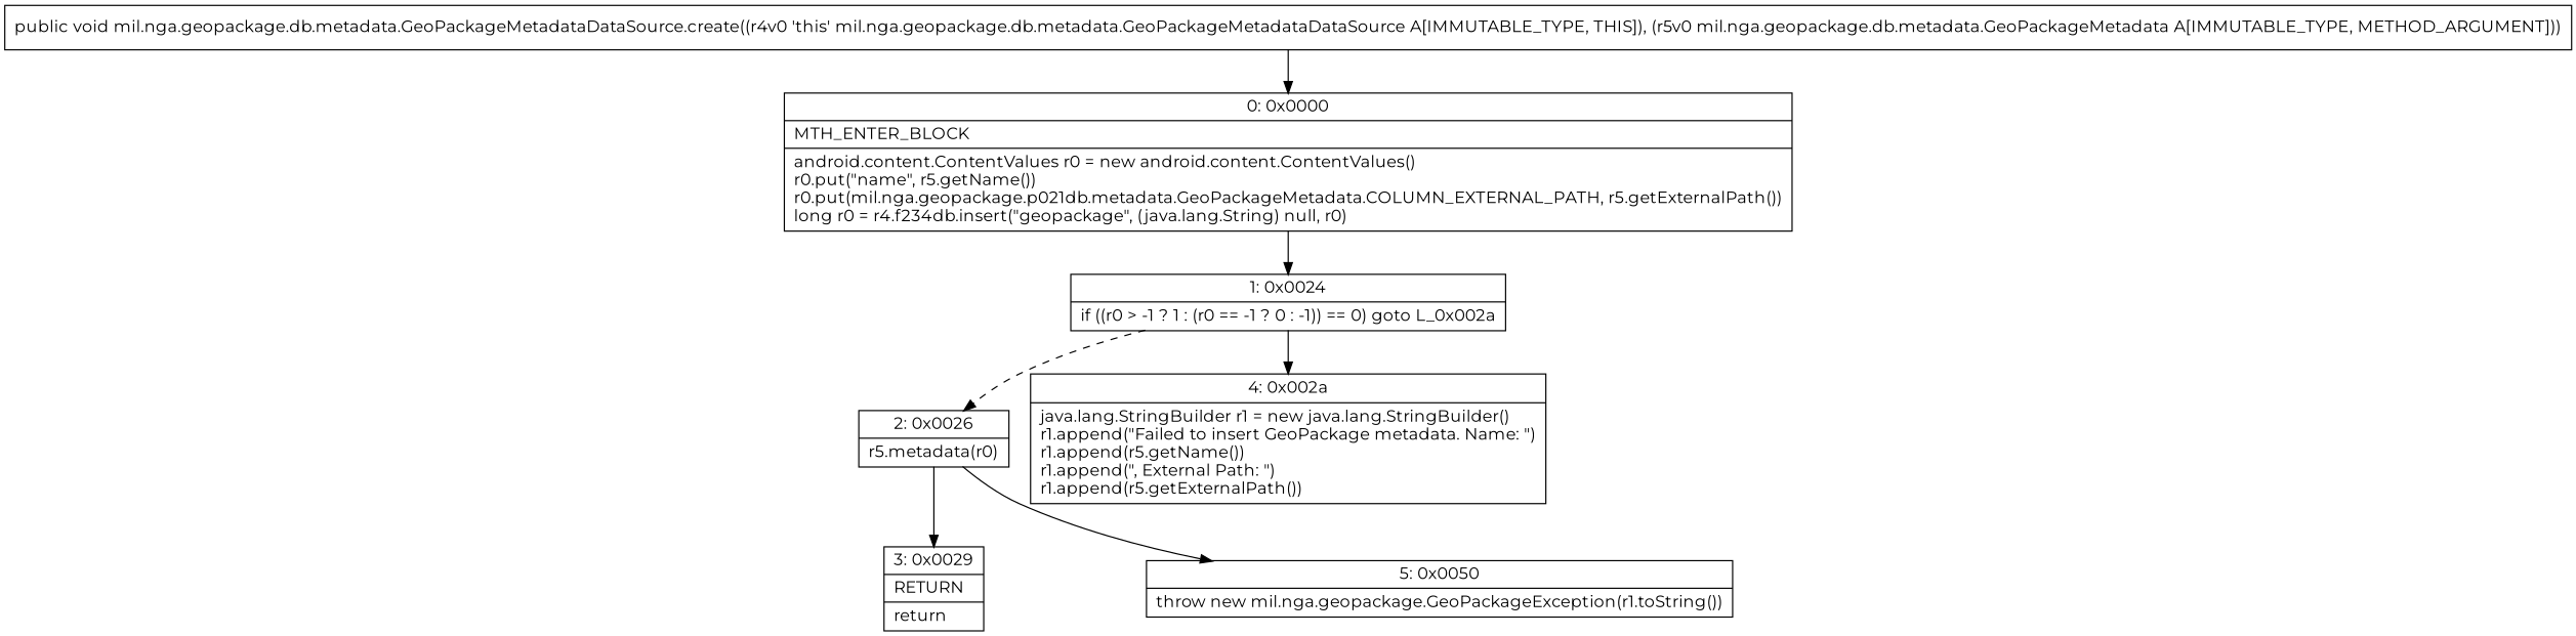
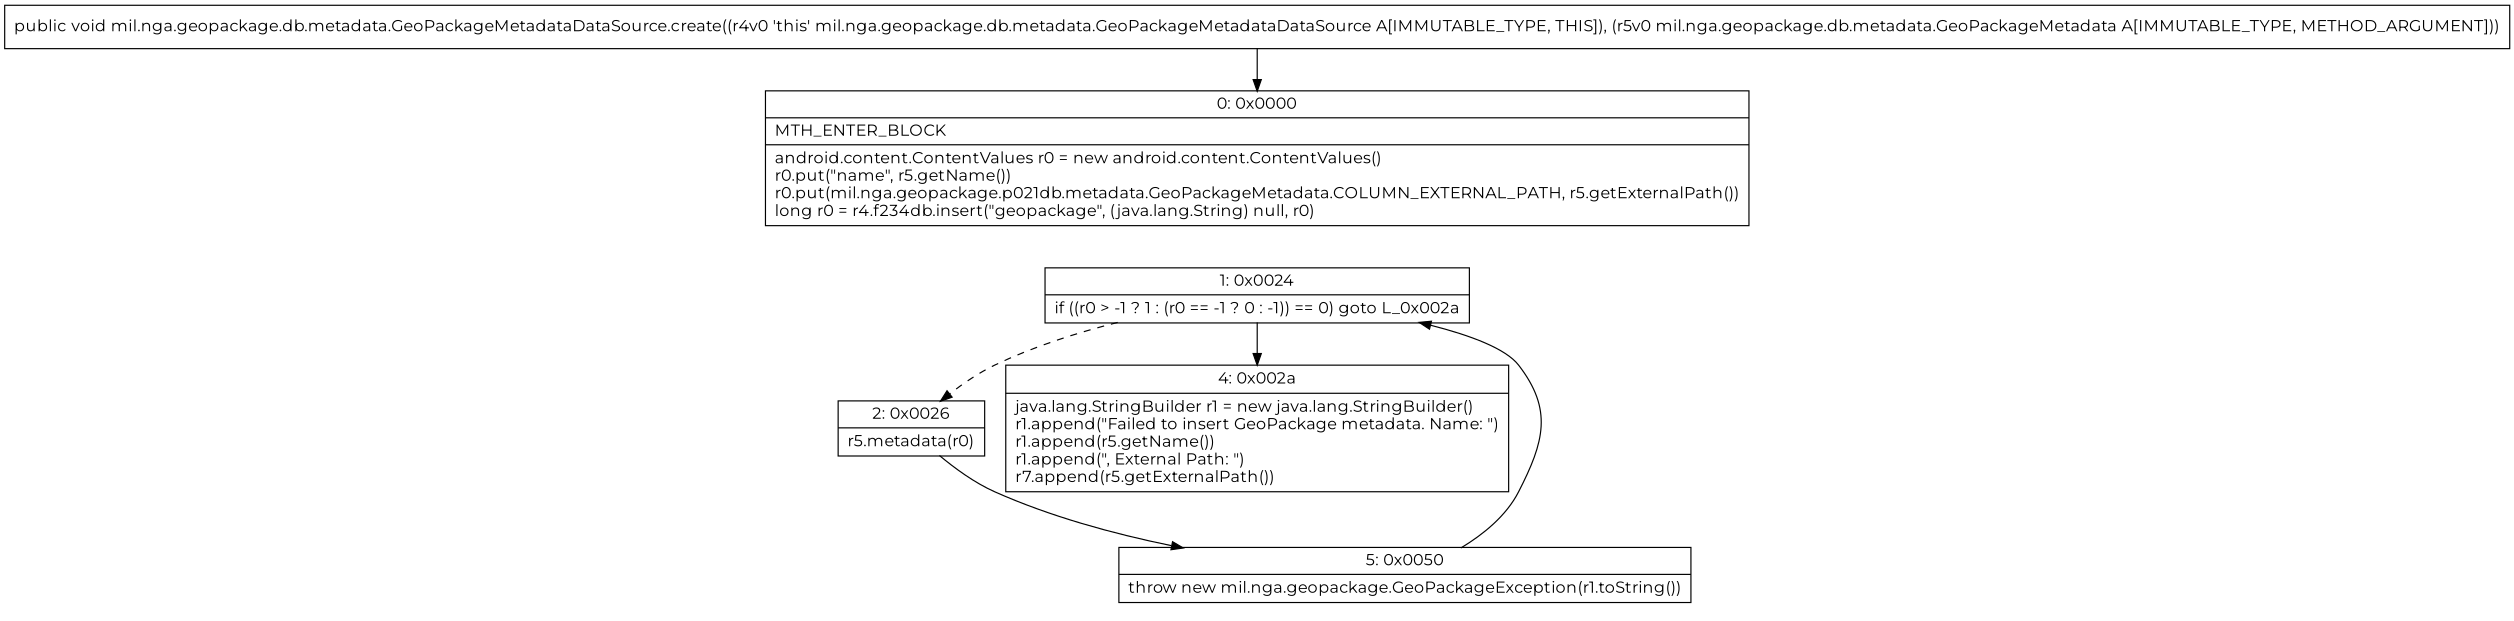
  digraph {
    fontname=Montserrat
    node [fontname=Montserrat shape=record]
    edge [fontname=Montserrat]
    n1 [label="{0\:\ 0x0000|MTH_ENTER_BLOCK\l|android.content.ContentValues r0 = new android.content.ContentValues()\lr0.put(\"name\", r5.getName())\lr0.put(mil.nga.geopackage.p021db.metadata.GeoPackageMetadata.COLUMN_EXTERNAL_PATH, r5.getExternalPath())\llong r0 = r4.f234db.insert(\"geopackage\", (java.lang.String) null, r0)\l}"]
    n2 [label="{1\:\ 0x0024|if ((r0 \> \-1 ? 1 : (r0 == \-1 ? 0 : \-1)) == 0) goto L_0x002a\l}"]
    n3 [label="{2\:\ 0x0026|r5.metadata(r0)\l}"]
-   n4 [label="{4\:\ 0x002a|java.lang.StringBuilder r1 = new java.lang.StringBuilder()\lr1.append(\"Failed to insert GeoPackage metadata. Name: \")\lr1.append(r5.getName())\lr1.append(\", External Path: \")\lr1.append(r5.getExternalPath())\l}"]
-   n5 [label="{3\:\ 0x0029|RETURN\l|return\l}"]
+   n4 [label="{4\:\ 0x002a|java.lang.StringBuilder r1 = new java.lang.StringBuilder()\lr1.append(\"Failed to insert GeoPackage metadata. Name: \")\lr1.append(r5.getName())\lr1.append(\", External Path: \")\lr7.append(r5.getExternalPath())\l}"]
    n6 [label="{5\:\ 0x0050|throw new mil.nga.geopackage.GeoPackageException(r1.toString())\l}"]
    n7 [label="{public void mil.nga.geopackage.db.metadata.GeoPackageMetadataDataSource.create((r4v0 'this' mil.nga.geopackage.db.metadata.GeoPackageMetadataDataSource A[IMMUTABLE_TYPE, THIS]), (r5v0 mil.nga.geopackage.db.metadata.GeoPackageMetadata A[IMMUTABLE_TYPE, METHOD_ARGUMENT])) }"]
-   n1 -> n2
+   n6 -> n2
    n2 -> n3 [style=dashed]
    n2 -> n4
-   n3 -> n5
    n3 -> n6
    n7 -> n1
  }
